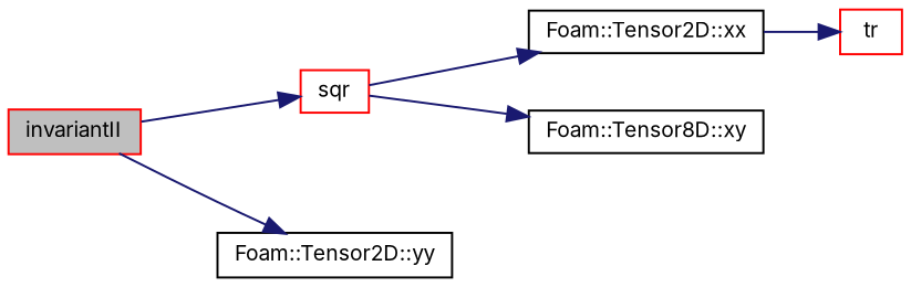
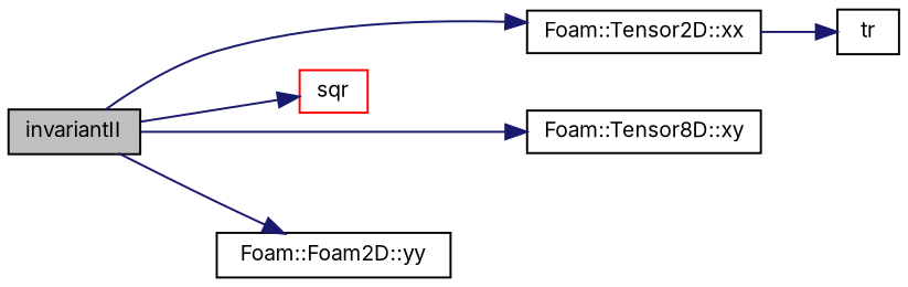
  digraph {
    fontname=Inter
    rankdir=LR
    node [color=black fontname=Inter fontsize=10 shape=record]
    edge [color=midnightblue fontname=Inter fontsize=10 labelfontname=Helvetica labelfontsize=10 style=solid]
-   n1 [color=red fillcolor=grey75 fontcolor=black height=0.2 label=invariantII style=filled width=0.4]
+   n1 [fillcolor=grey75 fontcolor=black height=0.2 label=invariantII style=filled width=0.4]
    n2 [color=red height=0.2 label=sqr width=0.4]
    n3 [height=0.2 label="Foam::Tensor2D::xx" width=0.4]
    n4 [height=0.2 label="Foam::Tensor8D::xy" width=0.4]
-   n5 [height=0.2 label="Foam::Tensor2D::yy" width=0.4]
-   n6 [color=red height=0.2 label=tr width=0.4]
+   n5 [height=0.2 label="Foam::Foam2D::yy" width=0.4]
+   n6 [height=0.2 label=tr width=0.4]
    n1 -> n2
-   n2 -> n3
-   n2 -> n4
+   n1 -> n3
+   n1 -> n4
    n1 -> n5
    n3 -> n6
  }
